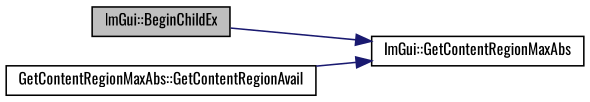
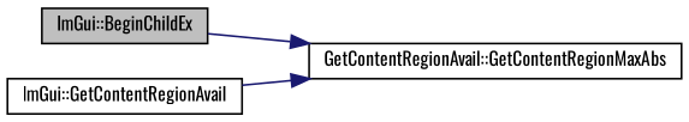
  digraph {
    fontname=Oswald
    rankdir=LR
    node [color=black fillcolor=white fontname=Oswald fontsize=10 shape=record style=filled]
    edge [color=midnightblue fontname=Oswald fontsize=10 labelfontname=Helvetica labelfontsize=10 style=solid]
    n1 [fillcolor=grey75 fontcolor=black height=0.2 label="ImGui::BeginChildEx" width=0.4]
-   n2 [height=0.2 label="ImGui::GetContentRegionMaxAbs" width=0.4]
-   n3 [height=0.2 label="GetContentRegionMaxAbs::GetContentRegionAvail" width=0.4]
+   n2 [height=0.2 label="GetContentRegionAvail::GetContentRegionMaxAbs" width=0.4]
+   n3 [height=0.2 label="ImGui::GetContentRegionAvail" width=0.4]
    n1 -> n2
    n3 -> n2
  }
